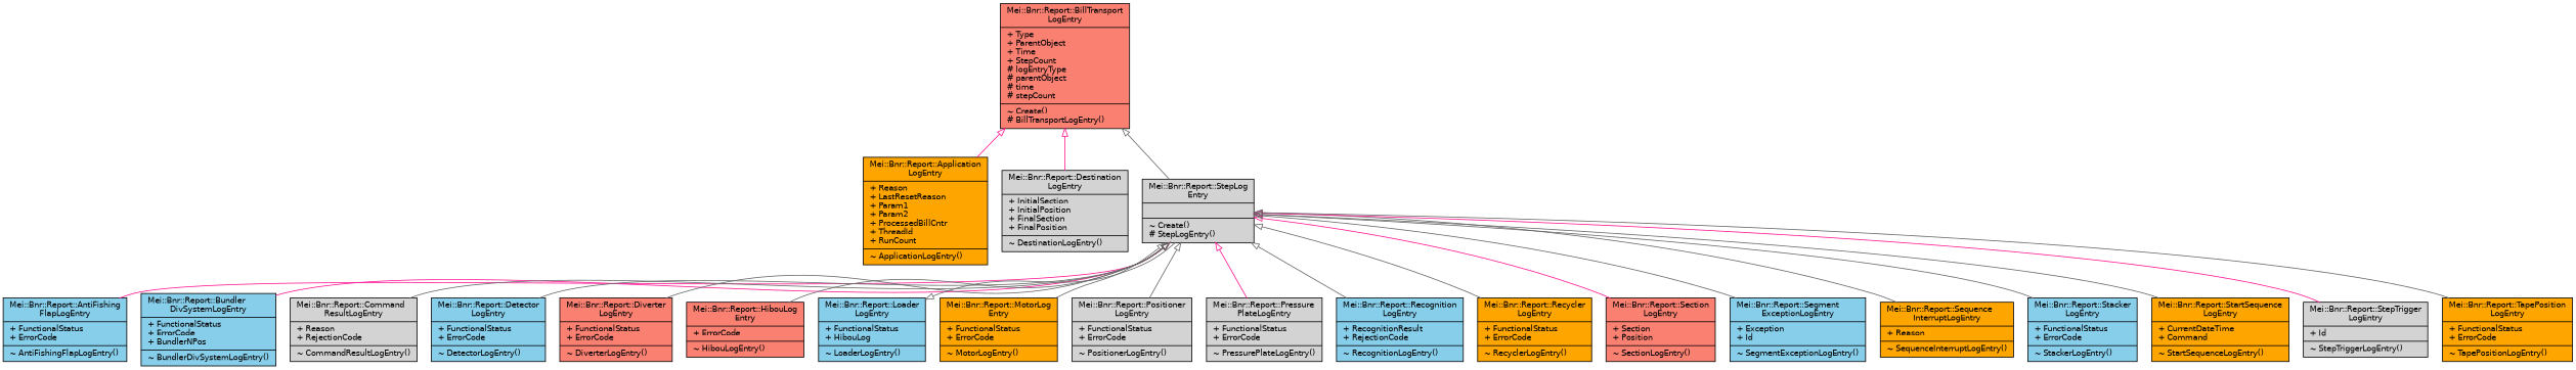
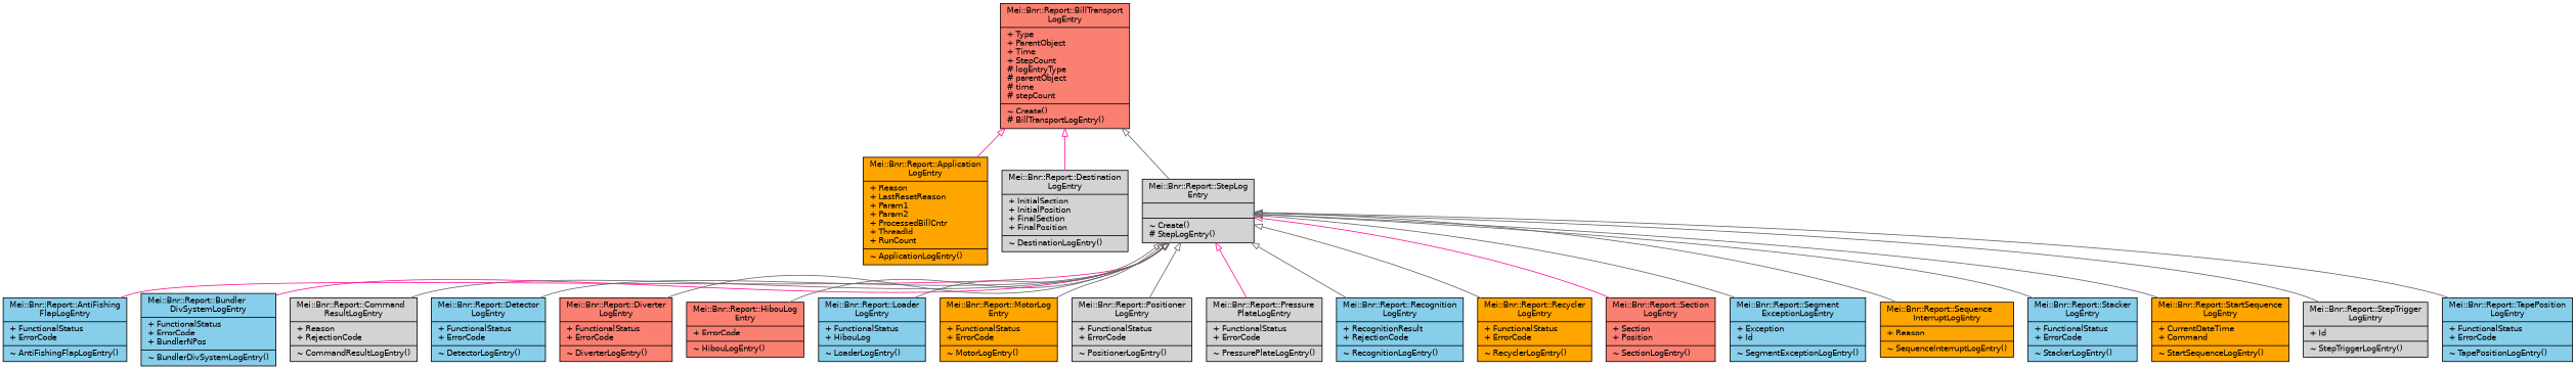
  digraph {
    node [color=black fillcolor=skyblue fontname=Helvetica fontsize=10 shape=record style=filled]
    edge [arrowtail=onormal color=gray40 dir=back fontname=Helvetica fontsize=10 labelfontname=Helvetica labelfontsize=10 style=solid]
    n1 [fillcolor=salmon fontcolor=black height=0.2 label="{Mei::Bnr::Report::BillTransport\lLogEntry\n|+ Type\l+ ParentObject\l+ Time\l+ StepCount\l# logEntryType\l# parentObject\l# time\l# stepCount\l|~ Create()\l# BillTransportLogEntry()\l}" width=0.4]
    n2 [fillcolor=orange height=0.2 label="{Mei::Bnr::Report::Application\lLogEntry\n|+ Reason\l+ LastResetReason\l+ Param1\l+ Param2\l+ ProcessedBillCntr\l+ ThreadId\l+ RunCount\l|~ ApplicationLogEntry()\l}" width=0.4]
    n3 [fillcolor=lightgrey height=0.2 label="{Mei::Bnr::Report::Destination\lLogEntry\n|+ InitialSection\l+ InitialPosition\l+ FinalSection\l+ FinalPosition\l|~ DestinationLogEntry()\l}" width=0.4]
    n4 [fillcolor=lightgrey height=0.2 label="{Mei::Bnr::Report::StepLog\lEntry\n||~ Create()\l# StepLogEntry()\l}" width=0.4]
    n5 [height=0.2 label="{Mei::Bnr::Report::AntiFishing\lFlapLogEntry\n|+ FunctionalStatus\l+ ErrorCode\l|~ AntiFishingFlapLogEntry()\l}" width=0.4]
    n6 [height=0.2 label="{Mei::Bnr::Report::Bundler\lDivSystemLogEntry\n|+ FunctionalStatus\l+ ErrorCode\l+ BundlerNPos\l|~ BundlerDivSystemLogEntry()\l}" width=0.4]
    n7 [fillcolor=lightgrey height=0.2 label="{Mei::Bnr::Report::Command\lResultLogEntry\n|+ Reason\l+ RejectionCode\l|~ CommandResultLogEntry()\l}" width=0.4]
    n8 [height=0.2 label="{Mei::Bnr::Report::Detector\lLogEntry\n|+ FunctionalStatus\l+ ErrorCode\l|~ DetectorLogEntry()\l}" width=0.4]
    n9 [fillcolor=salmon height=0.2 label="{Mei::Bnr::Report::Diverter\lLogEntry\n|+ FunctionalStatus\l+ ErrorCode\l|~ DiverterLogEntry()\l}" width=0.4]
    n10 [fillcolor=salmon height=0.2 label="{Mei::Bnr::Report::HibouLog\lEntry\n|+ ErrorCode\l|~ HibouLogEntry()\l}" width=0.4]
    n11 [height=0.2 label="{Mei::Bnr::Report::Loader\lLogEntry\n|+ FunctionalStatus\l+ HibouLog\l|~ LoaderLogEntry()\l}" width=0.4]
    n12 [fillcolor=orange height=0.2 label="{Mei::Bnr::Report::MotorLog\lEntry\n|+ FunctionalStatus\l+ ErrorCode\l|~ MotorLogEntry()\l}" width=0.4]
    n13 [fillcolor=lightgrey height=0.2 label="{Mei::Bnr::Report::Positioner\lLogEntry\n|+ FunctionalStatus\l+ ErrorCode\l|~ PositionerLogEntry()\l}" width=0.4]
    n14 [fillcolor=lightgrey height=0.2 label="{Mei::Bnr::Report::Pressure\lPlateLogEntry\n|+ FunctionalStatus\l+ ErrorCode\l|~ PressurePlateLogEntry()\l}" width=0.4]
    n15 [height=0.2 label="{Mei::Bnr::Report::Recognition\lLogEntry\n|+ RecognitionResult\l+ RejectionCode\l|~ RecognitionLogEntry()\l}" width=0.4]
    n16 [fillcolor=orange height=0.2 label="{Mei::Bnr::Report::Recycler\lLogEntry\n|+ FunctionalStatus\l+ ErrorCode\l|~ RecyclerLogEntry()\l}" width=0.4]
    n17 [fillcolor=salmon height=0.2 label="{Mei::Bnr::Report::Section\lLogEntry\n|+ Section\l+ Position\l|~ SectionLogEntry()\l}" width=0.4]
    n18 [height=0.2 label="{Mei::Bnr::Report::Segment\lExceptionLogEntry\n|+ Exception\l+ Id\l|~ SegmentExceptionLogEntry()\l}" width=0.4]
    n19 [fillcolor=orange height=0.2 label="{Mei::Bnr::Report::Sequence\lInterruptLogEntry\n|+ Reason\l|~ SequenceInterruptLogEntry()\l}" width=0.4]
    n20 [height=0.2 label="{Mei::Bnr::Report::Stacker\lLogEntry\n|+ FunctionalStatus\l+ ErrorCode\l|~ StackerLogEntry()\l}" width=0.4]
    n21 [fillcolor=orange height=0.2 label="{Mei::Bnr::Report::StartSequence\lLogEntry\n|+ CurrentDateTime\l+ Command\l|~ StartSequenceLogEntry()\l}" width=0.4]
    n22 [fillcolor=lightgrey height=0.2 label="{Mei::Bnr::Report::StepTrigger\lLogEntry\n|+ Id\l|~ StepTriggerLogEntry()\l}" width=0.4]
-   n23 [fillcolor=orange height=0.2 label="{Mei::Bnr::Report::TapePosition\lLogEntry\n|+ FunctionalStatus\l+ ErrorCode\l|~ TapePositionLogEntry()\l}" width=0.4]
+   n23 [height=0.2 label="{Mei::Bnr::Report::TapePosition\lLogEntry\n|+ FunctionalStatus\l+ ErrorCode\l|~ TapePositionLogEntry()\l}" width=0.4]
    n1 -> n2 [color=deeppink]
    n1 -> n3 [color=deeppink]
    n1 -> n4
    n4 -> n5 [color=deeppink]
    n4 -> n6 [color=deeppink]
    n4 -> n7
    n4 -> n8
    n4 -> n9
    n4 -> n10
-   n11 -> n4
+   n4 -> n11
    n4 -> n12
    n4 -> n13
    n4 -> n14 [color=deeppink]
    n4 -> n15
    n4 -> n16
    n4 -> n17 [color=deeppink]
    n4 -> n18
    n4 -> n19
    n4 -> n20
    n4 -> n21
-   n4 -> n22 [color=deeppink]
+   n4 -> n22
    n4 -> n23
  }
